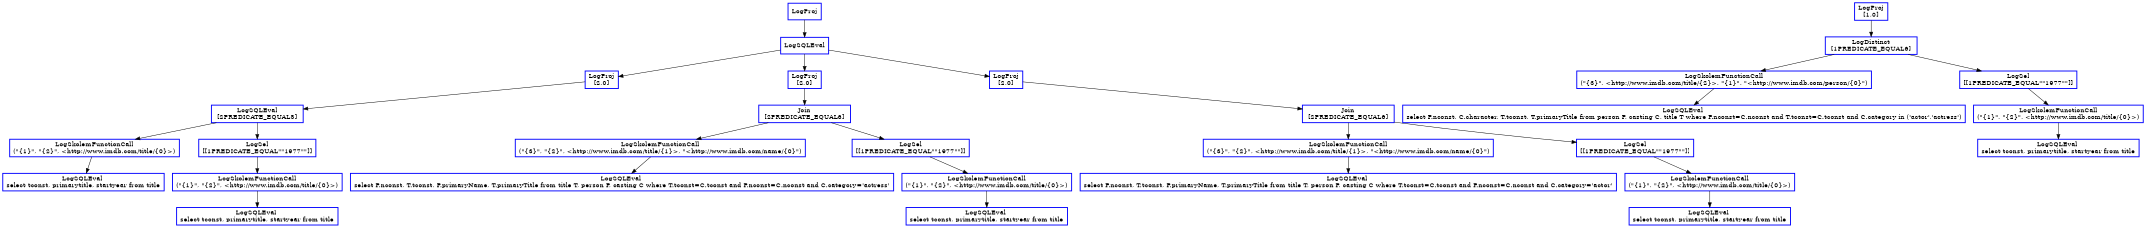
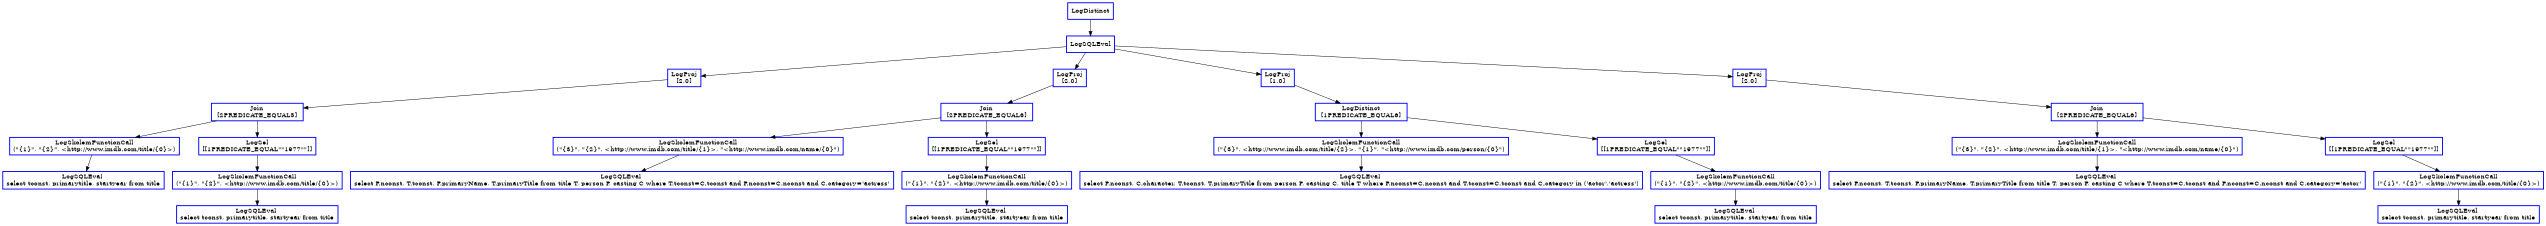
  digraph {
    node [color=blue fontcolor=black shape=rectangle style=bold]
-   n1 [label=LogProj]
+   n1 [label=LogDistinct]
    n2 [label=LogSQLEval]
    n3 [label="LogProj\n[2,0]"]
    n4 [label="LogProj\n[2,0]"]
    n5 [label="LogProj\n[1,0]"]
    n6 [label="LogProj\n[2,0]"]
-   n7 [label="LogSQLEval\n [2PREDICATE_EQUAL5] "]
+   n7 [label="Join\n [2PREDICATE_EQUAL5] "]
    n8 [label="Join\n [2PREDICATE_EQUAL6] "]
    n9 [label="LogDistinct\n [1PREDICATE_EQUAL6] "]
    n10 [label="Join\n [2PREDICATE_EQUAL6] "]
    n11 [label="LogSkolemFunctionCall\n(\"{1}\", \"{2}\", <http://www.imdb.com/title/{0}>)"]
    n12 [label="LogSel\n[[1PREDICATE_EQUAL\"\"1977\"\"]]"]
    n13 [label="LogSQLEval \nselect tconst, primarytitle, startyear from title"]
    n14 [label="LogSkolemFunctionCall\n(\"{1}\", \"{2}\", <http://www.imdb.com/title/{0}>)"]
    n15 [label="LogSQLEval \nselect tconst, primarytitle, startyear from title"]
    n16 [label="LogSkolemFunctionCall\n(\"{3}\", \"{2}\", <http://www.imdb.com/title/{1}>, \"<http://www.imdb.com/name/{0}\")"]
    n17 [label="LogSel\n[[1PREDICATE_EQUAL\"\"1977\"\"]]"]
    n18 [label="LogSQLEval \nselect P.nconst, T.tconst, P.primaryName, T.primaryTitle from title T, person P, casting C where T.tconst=C.tconst and P.nconst=C.nconst and C.category='actress'"]
    n19 [label="LogSkolemFunctionCall\n(\"{1}\", \"{2}\", <http://www.imdb.com/title/{0}>)"]
    n20 [label="LogSQLEval \nselect tconst, primarytitle, startyear from title"]
    n21 [label="LogSkolemFunctionCall\n(\"{3}\", <http://www.imdb.com/title/{2}>, \"{1}\", \"<http://www.imdb.com/person/{0}\")"]
    n22 [label="LogSel\n[[1PREDICATE_EQUAL\"\"1977\"\"]]"]
    n23 [label="LogSQLEval \nselect P.nconst, C.character, T.tconst, T.primaryTitle from person P, casting C, title T where P.nconst=C.nconst and T.tconst=C.tconst and C.category in ('actor','actress')"]
    n24 [label="LogSkolemFunctionCall\n(\"{1}\", \"{2}\", <http://www.imdb.com/title/{0}>)"]
    n25 [label="LogSQLEval \nselect tconst, primarytitle, startyear from title"]
    n26 [label="LogSkolemFunctionCall\n(\"{3}\", \"{2}\", <http://www.imdb.com/title/{1}>, \"<http://www.imdb.com/name/{0}\")"]
    n27 [label="LogSel\n[[1PREDICATE_EQUAL\"\"1977\"\"]]"]
    n28 [label="LogSQLEval \nselect P.nconst, T.tconst, P.primaryName, T.primaryTitle from title T, person P, casting C where T.tconst=C.tconst and P.nconst=C.nconst and C.category='actor'"]
    n29 [label="LogSkolemFunctionCall\n(\"{1}\", \"{2}\", <http://www.imdb.com/title/{0}>)"]
    n30 [label="LogSQLEval \nselect tconst, primarytitle, startyear from title"]
    n1 -> n2
    n2 -> n3
    n2 -> n4
+   n2 -> n5
    n2 -> n6
    n3 -> n7
    n4 -> n8
    n5 -> n9
    n6 -> n10
    n7 -> n11
    n7 -> n12
    n8 -> n16
    n8 -> n17
    n9 -> n21
    n9 -> n22
    n10 -> n26
    n10 -> n27
    n11 -> n13
    n12 -> n14
    n14 -> n15
    n16 -> n18
    n17 -> n19
    n19 -> n20
    n21 -> n23
    n22 -> n24
    n24 -> n25
    n26 -> n28
    n27 -> n29
    n29 -> n30
  }
